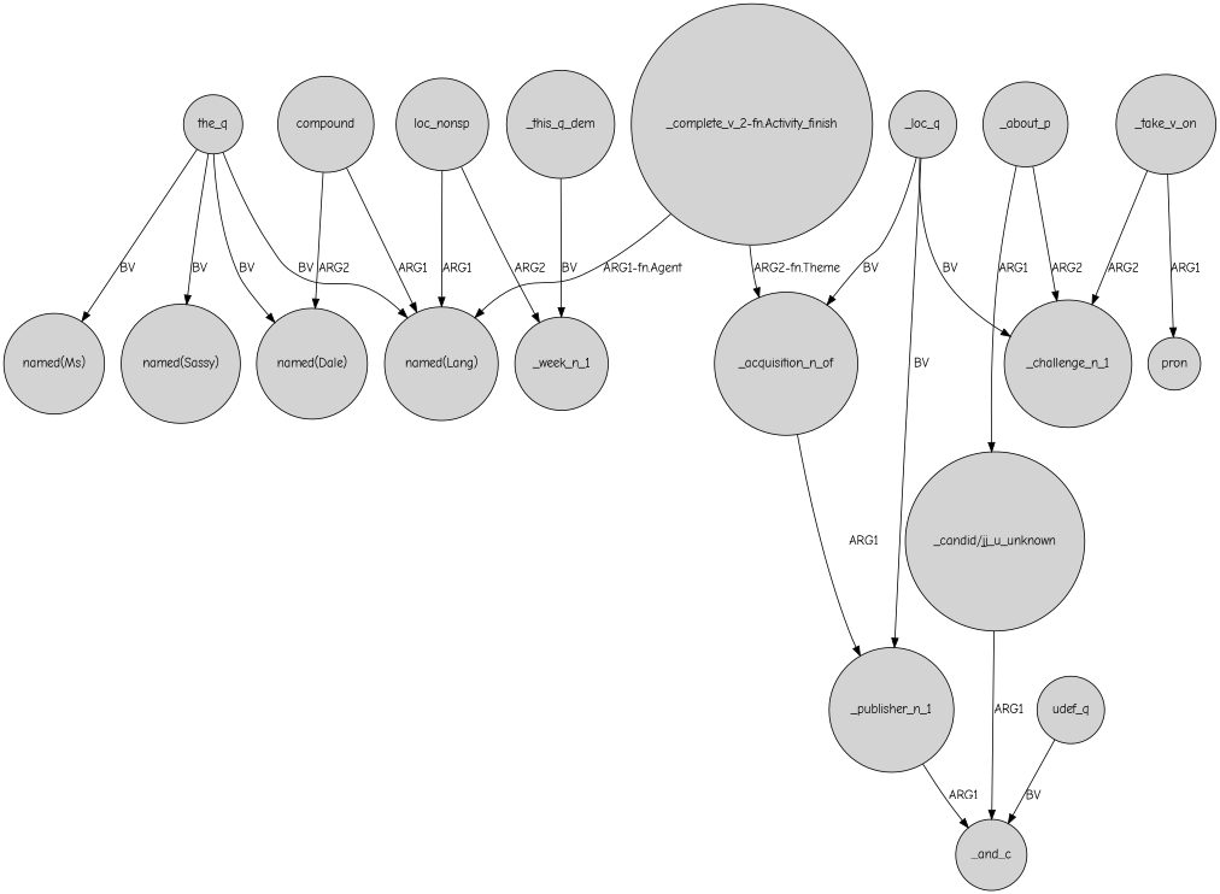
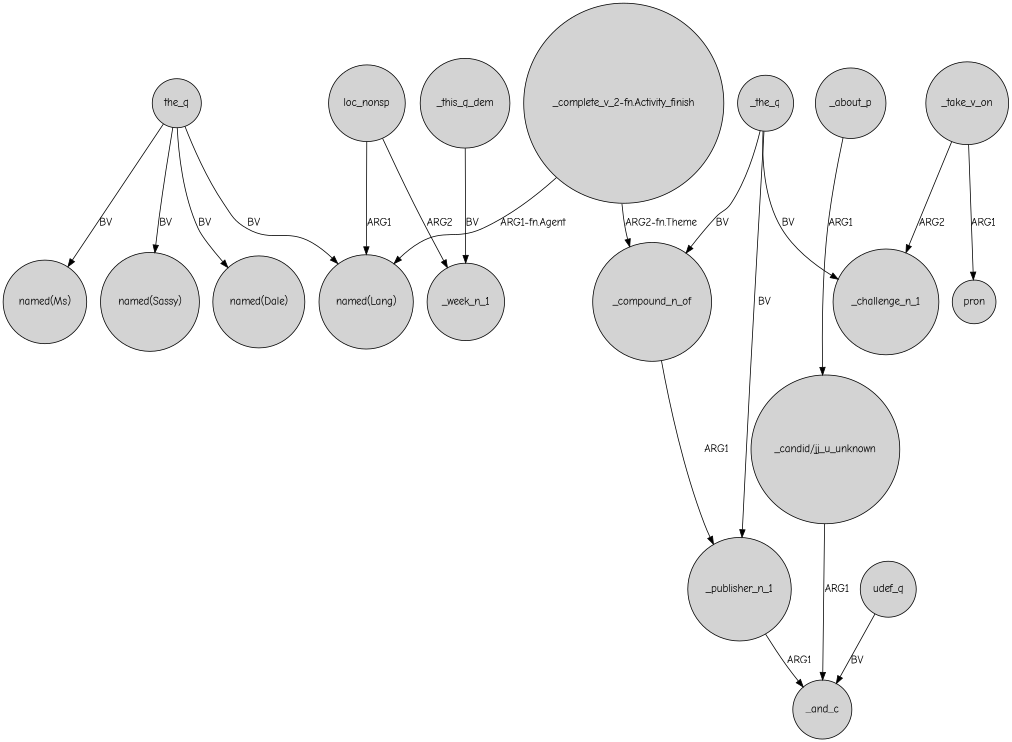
  digraph {
    fontname="Comic Neue"
    node [fontname="Comic Neue" shape=circle style=filled]
    edge [fontname="Comic Neue"]
    n1 [label=the_q]
    "named(Lang)"
    "named(Ms)"
    "named(Sassy)"
    "named(Dale)"
    _about_p
    _challenge_n_1
    "_candid/jj_u_unknown"
    _and_c
-   compound
    _publisher_n_1
    loc_nonsp
    _week_n_1
-   _the_q [label=_loc_q]
-   _acquisition_n_of
+   _the_q
+   _acquisition_n_of [label=_compound_n_of]
    _take_v_on
    pron
    _this_q_dem
    "_complete_v_2-fn.Activity_finish"
    udef_q
    n1 -> "named(Lang)" [label=BV]
    n1 -> "named(Ms)" [label=BV]
    n1 -> "named(Sassy)" [label=BV]
    n1 -> "named(Dale)" [label=BV]
-   _about_p -> _challenge_n_1 [label=ARG2]
    _about_p -> "_candid/jj_u_unknown" [label=ARG1]
    "_candid/jj_u_unknown" -> _and_c [label=ARG1]
-   compound -> "named(Lang)" [label=ARG1]
-   compound -> "named(Dale)" [label=ARG2]
    _publisher_n_1 -> _and_c [label=ARG1]
    loc_nonsp -> "named(Lang)" [label=ARG1]
    loc_nonsp -> _week_n_1 [label=ARG2]
    _the_q -> _challenge_n_1 [label=BV]
    _the_q -> _publisher_n_1 [label=BV]
    _the_q -> _acquisition_n_of [label=BV]
    _acquisition_n_of -> _publisher_n_1 [label=ARG1]
    _take_v_on -> _challenge_n_1 [label=ARG2]
    _take_v_on -> pron [label=ARG1]
    _this_q_dem -> _week_n_1 [label=BV]
    "_complete_v_2-fn.Activity_finish" -> "named(Lang)" [label="ARG1-fn.Agent"]
    "_complete_v_2-fn.Activity_finish" -> _acquisition_n_of [label="ARG2-fn.Theme"]
    udef_q -> _and_c [label=BV]
  }
